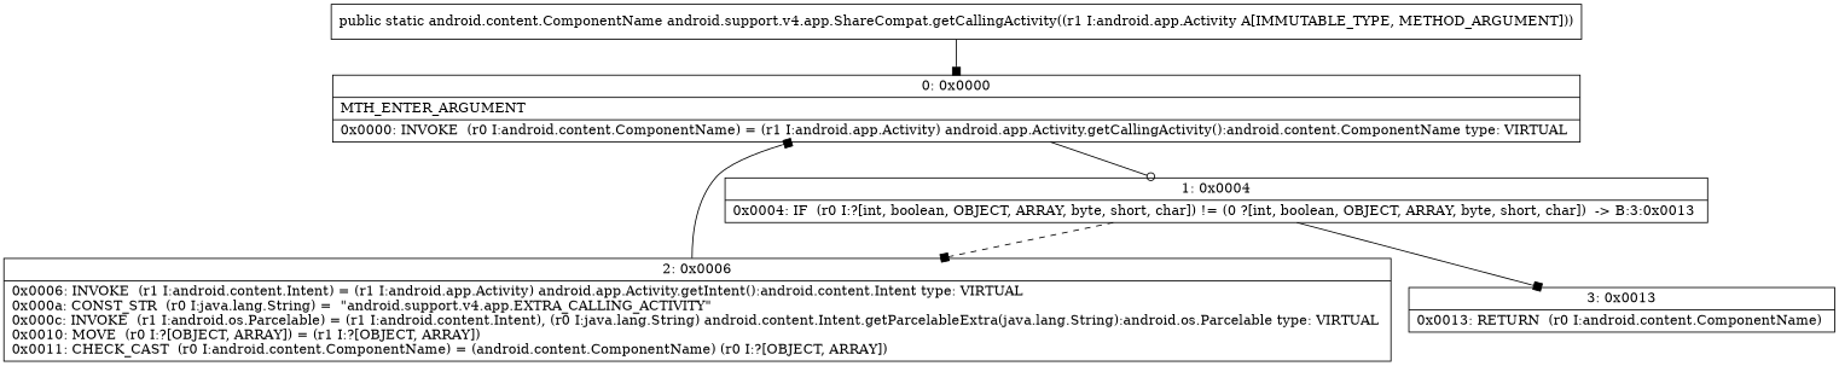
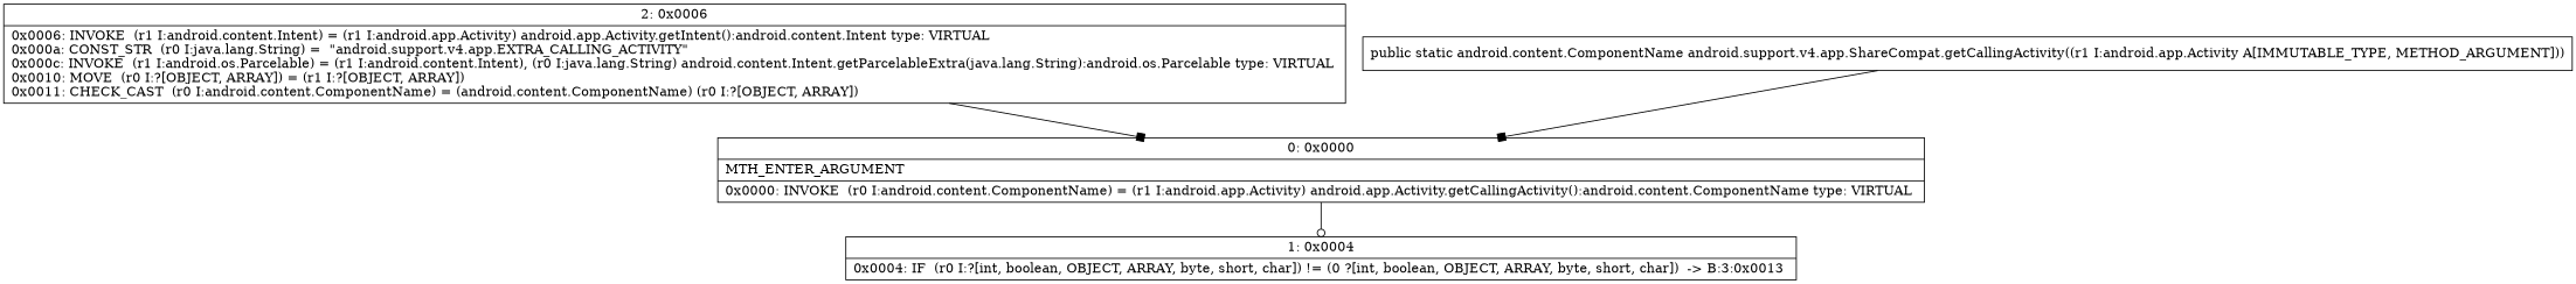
  digraph {
    node [shape=record]
    edge [arrowhead=box]
    n1 [label="{0\:\ 0x0000|MTH_ENTER_ARGUMENT\l|0x0000: INVOKE  (r0 I:android.content.ComponentName) = (r1 I:android.app.Activity) android.app.Activity.getCallingActivity():android.content.ComponentName type: VIRTUAL \l}"]
    n2 [label="{1\:\ 0x0004|0x0004: IF  (r0 I:?[int, boolean, OBJECT, ARRAY, byte, short, char]) != (0 ?[int, boolean, OBJECT, ARRAY, byte, short, char])  \-\> B:3:0x0013 \l}"]
    n3 [label="{2\:\ 0x0006|0x0006: INVOKE  (r1 I:android.content.Intent) = (r1 I:android.app.Activity) android.app.Activity.getIntent():android.content.Intent type: VIRTUAL \l0x000a: CONST_STR  (r0 I:java.lang.String) =  \"android.support.v4.app.EXTRA_CALLING_ACTIVITY\" \l0x000c: INVOKE  (r1 I:android.os.Parcelable) = (r1 I:android.content.Intent), (r0 I:java.lang.String) android.content.Intent.getParcelableExtra(java.lang.String):android.os.Parcelable type: VIRTUAL \l0x0010: MOVE  (r0 I:?[OBJECT, ARRAY]) = (r1 I:?[OBJECT, ARRAY]) \l0x0011: CHECK_CAST  (r0 I:android.content.ComponentName) = (android.content.ComponentName) (r0 I:?[OBJECT, ARRAY]) \l}"]
-   n4 [label="{3\:\ 0x0013|0x0013: RETURN  (r0 I:android.content.ComponentName) \l}"]
    n5 [label="{public static android.content.ComponentName android.support.v4.app.ShareCompat.getCallingActivity((r1 I:android.app.Activity A[IMMUTABLE_TYPE, METHOD_ARGUMENT])) }"]
    n1 -> n2 [arrowhead=odot]
-   n2 -> n3 [style=dashed]
-   n2 -> n4
    n3 -> n1
    n5 -> n1
  }
